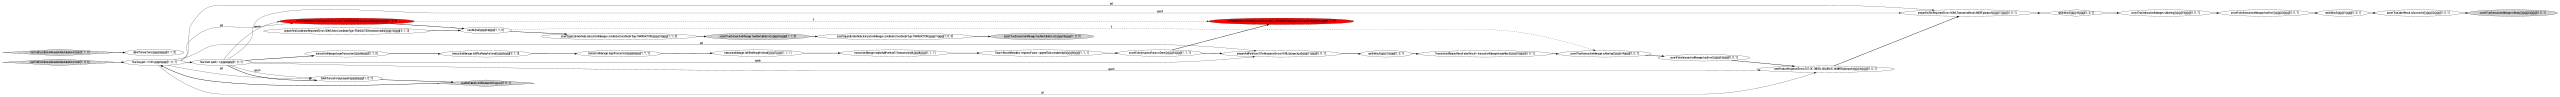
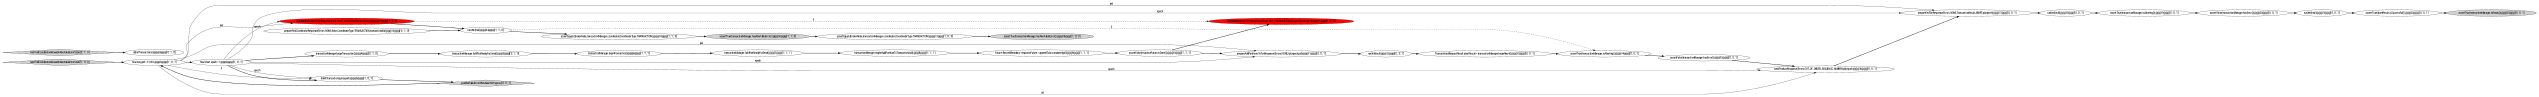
  digraph {
    fontname="Roboto Condensed"
    rankdir=LR
    node [fillcolor=white fontname="Roboto Condensed" shape=ellipse style=filled]
    edge [fontname="Roboto Condensed" style=bold]
    n1 [fillcolor=lightgray label="testFindCoordinatorAllowedInAbortableErrorState['1', '0', '0']" shape=diamond]
    n2 [label="final long pid = 13131L@@@3@@@['1', '0', '1']"]
    n3 [fillcolor=red label="sendAddPartitionsToTxnResponse(Errors.NOT_COORDINATOR,tp0,epoch,pid)@@@13@@@['1', '0', '0']"]
    n4 [label="final short epoch = 1@@@4@@@['1', '0', '1']"]
    n5 [label="sendProduceResponse(Errors.OUT_OF_ORDER_SEQUENCE_NUMBER,pid,epoch)@@@16@@@['0', '0', '1']"]
    n6 [label="prepareAddPartitionsToTxnResponse(Errors.NONE,tp0,epoch,pid)@@@11@@@['0', '0', '1']"]
    n7 [label="prepareEndTxnResponse(Errors.NONE,TransactionResult.ABORT,pid,epoch)@@@17@@@['0', '0', '1']"]
    n8 [label="doInitTransactions(pid,epoch)@@@5@@@['1', '0', '1']"]
    n9 [label="assertEquals(brokerNode,transactionManager.coordinator(CoordinatorType.TRANSACTION))@@@17@@@['1', '0', '0']"]
    n10 [fillcolor=lightgray label="assertTrue(transactionManager.hasAbortableError())@@@18@@@['1', '0', '0']"]
    n11 [label="TransactionalRequestResult abortResult = transactionManager.beginAbort()@@@13@@@['0', '0', '1']"]
    n12 [label="assertTrue(transactionManager.isAborting())@@@14@@@['0', '0', '1']"]
    n13 [label="assertFalse(transactionManager.hasError())@@@15@@@['0', '0', '1']"]
    n14 [fillcolor=red label="sendAddPartitionsToTxnResponse(Errors.NOT_COORDINATOR,tp0,epoch,producerId)@@@11@@@['1', '1', '0']"]
    n15 [label="runUntil(null)@@@14@@@['1', '1', '0']"]
    n16 [label="assertEquals(brokerNode,transactionManager.coordinator(CoordinatorType.TRANSACTION))@@@15@@@['1', '1', '0']"]
    n17 [label="assertFalse(transactionManager.hasError())@@@20@@@['0', '0', '1']"]
    n18 [label="runUntil(null)@@@21@@@['0', '0', '1']"]
    n19 [label="assertTrue(abortResult.isSuccessful())@@@22@@@['0', '0', '1']"]
    n20 [label="transactionManager.beginTransaction()@@@4@@@['0', '1', '0']"]
    n21 [label="runUntil(null)@@@12@@@['0', '0', '1']"]
-   n22 [label="runUntil(null)@@@18@@@['0', '0', '1']" shape=diamond]
+   n22 [label="runUntil(null)@@@18@@@['0', '0', '1']"]
    n23 [fillcolor=lightgray label="testAbortableErrorWhileAbortInProgress['0', '0', '1']" shape=diamond]
    n24 [label="transactionManager.maybeAddPartitionToTransaction(tp0)@@@8@@@['1', '1', '1']"]
    n25 [label="Future<RecordMetadata> responseFuture = appendToAccumulator(tp0)@@@9@@@['1', '1', '1']"]
    n26 [label="assertFalse(responseFuture.isDone())@@@10@@@['1', '1', '1']"]
    n27 [label="doInitTransactions()@@@3@@@['0', '1', '0']"]
    n28 [label="transactionManager.failIfNotReadyForSend()@@@5@@@['0', '1', '0']"]
    n29 [fillcolor=lightgray label="assertTrue(transactionManager.isReady())@@@23@@@['0', '0', '1']"]
    n30 [label="assertTrue(transactionManager.isAborting())@@@19@@@['0', '0', '1']"]
    n31 [fillcolor=lightgray label="assertTrue(transactionManager.hasAbortableError())@@@16@@@['1', '1', '0']"]
    n32 [label="transactionManager.beginTransaction()@@@6@@@['1', '1', '1']"]
    n33 [label="transactionManager.failIfNotReadyForSend()@@@7@@@['1', '1', '1']"]
    n34 [fillcolor=lightgray label="testFindCoordinatorAllowedInAbortableErrorState['0', '1', '0']" shape=diamond]
    n35 [label="prepareFindCoordinatorResponse(Errors.NONE,false,CoordinatorType.TRANSACTION,transactionalId)@@@13@@@['0', '1', '0']"]
    n1 -> n2
    n2 -> n3 [label=pid style=solid]
    n2 -> n4
    n2 -> n5 [label=pid style=solid]
    n2 -> n6 [label=pid style=solid]
    n2 -> n7 [label=pid style=solid]
-   n2 -> n8 [label=pid style=solid]
+   n2 -> n8 [label=0 style=solid]
    n3 -> n14 [label=0 style=dashed]
    n3 -> n15
    n4 -> n3 [label=epoch style=solid]
    n4 -> n5 [label=epoch style=solid]
    n4 -> n6 [label=epoch style=solid]
    n4 -> n7 [label=epoch style=solid]
    n4 -> n8
    n4 -> n8 [label=epoch style=solid]
    n4 -> n20
    n5 -> n7
    n6 -> n21
    n7 -> n22
    n8 -> n23
    n9 -> n10
    n11 -> n12
    n12 -> n13
    n13 -> n5
    n15 -> n12 [label=0 style=dashed]
    n15 -> n16
    n16 -> n31
    n17 -> n18
    n18 -> n19
    n19 -> n29
    n20 -> n28
    n21 -> n11
    n22 -> n30
    n23 -> n2
    n24 -> n25
    n25 -> n26
    n26 -> n6
    n26 -> n14
    n28 -> n32
    n30 -> n17
    n31 -> n9
    n32 -> n33
    n33 -> n24
    n34 -> n27
    n35 -> n15
  }
